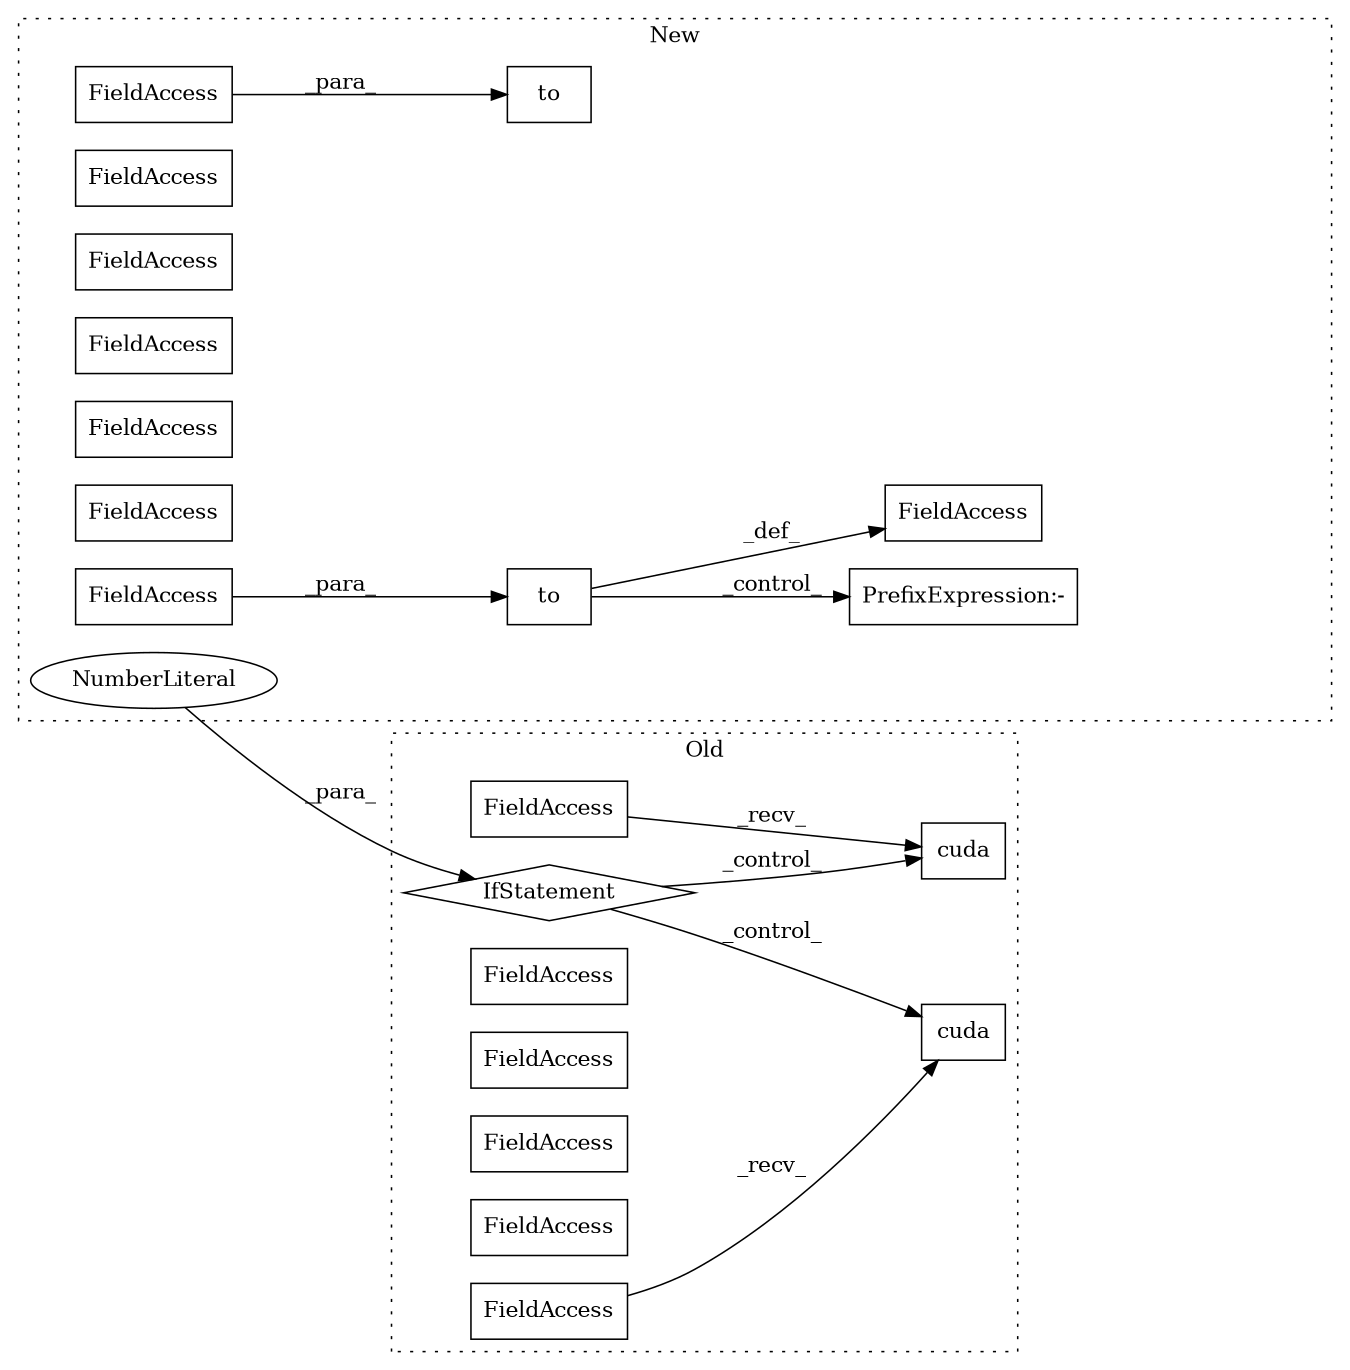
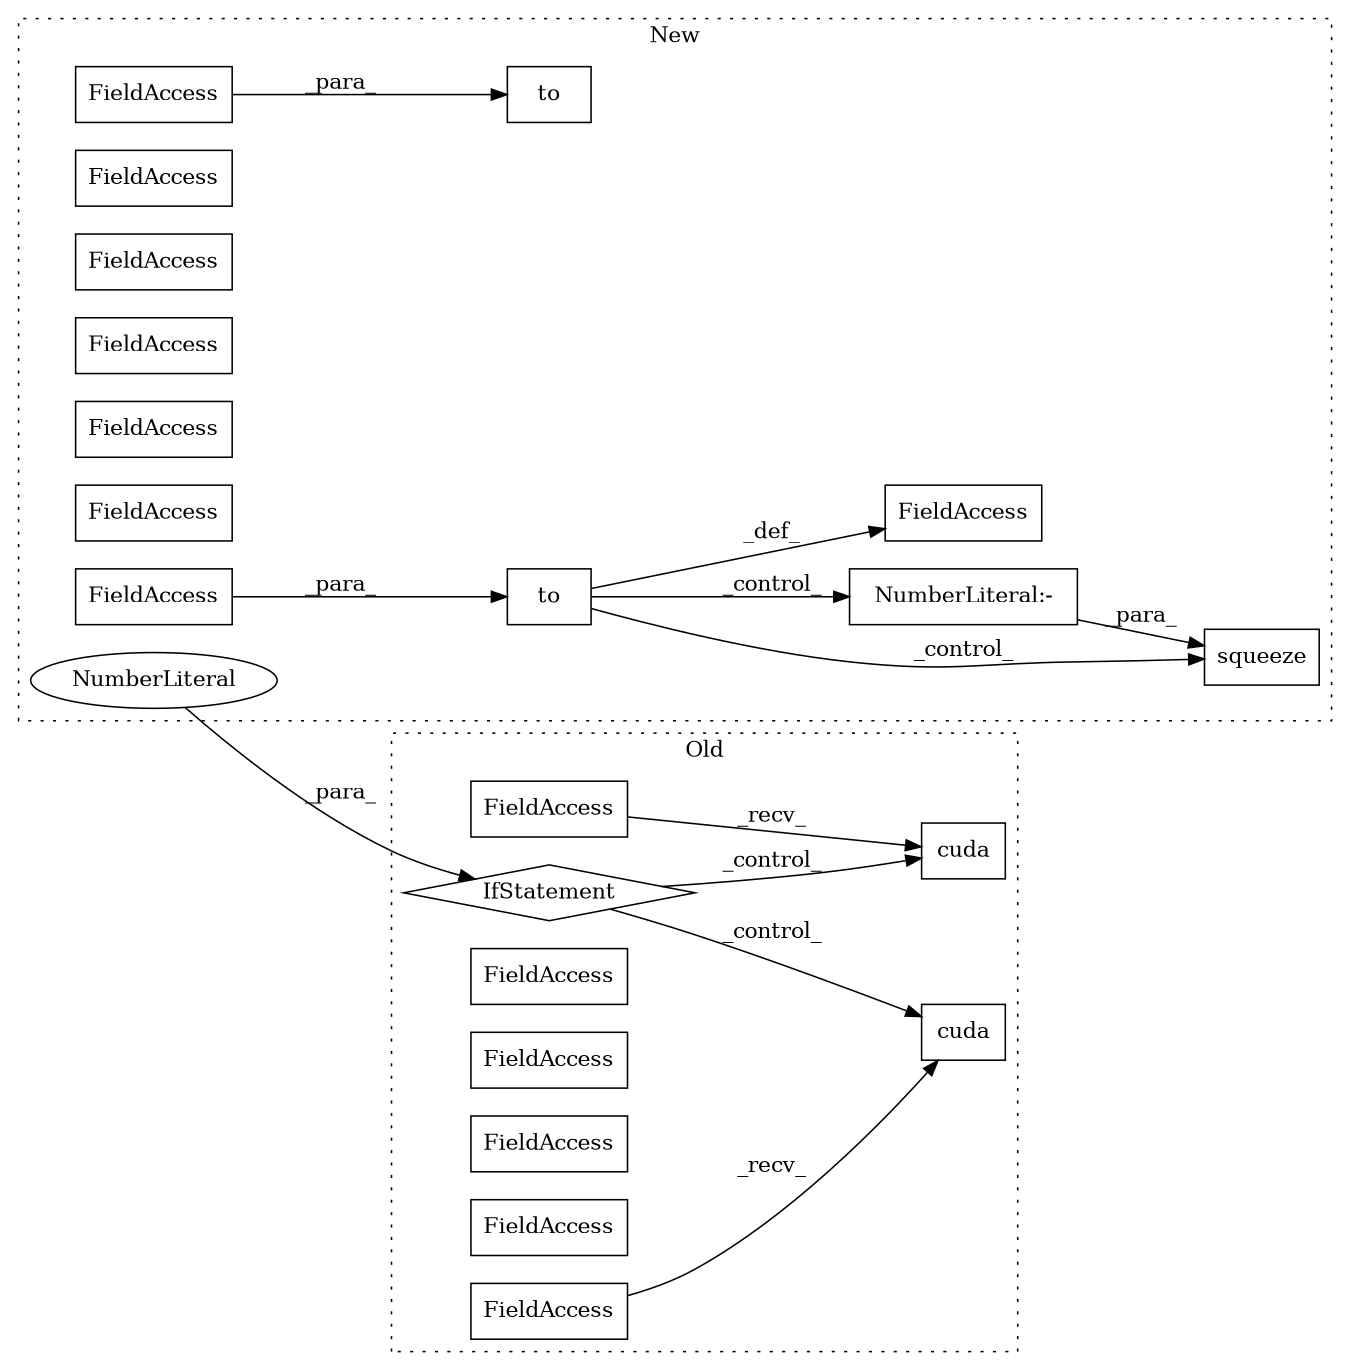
  digraph {
    rankdir=LR
    node [a=22 l=6 s=4851 shape=box]
    n1 [a=32 label=cuda s=2575]
    n2 [a=25 l="4,2" label=IfStatement s="2518,2531" shape=diamond]
    n3 [l=7 label=FieldAccess s=2567]
    n4 [l=4 label=FieldAccess s=2721]
    n5 [l=4 label=FieldAccess]
    n6 [l=4 label=FieldAccess s=3792]
    n7 [a=32 label=cuda s=2551]
    n8 [l=7 label=FieldAccess s=2543]
    n9 [l=7 label=FieldAccess s=2543]
-   n11 [a=38 l=1 label="PrefixExpression:-" s=5029]
+   n10 [a=32 l="8,1" label=squeeze s="5021,5031"]
+   n11 [a=38 l=1 label="NumberLiteral:-" s=5029]
    n12 [a=34 l=1 label=NumberLiteral s=5030 shape=ellipse]
    n13 [a=32 l="3,1" label=to s="2505,2514"]
    n14 [label=FieldAccess s=2727]
    n15 [label=FieldAccess s=2508]
    n16 [label=FieldAccess s=2588]
    n17 [label=FieldAccess]
    n18 [label=FieldAccess s=3795]
    n19 [a=32 l="3,1" label=to s="2585,2594"]
    n20 [l=7 label=FieldAccess s=2414]
    n21 [label=FieldAccess s=2588]
    n22 [label=FieldAccess s=2508]
    subgraph cluster_1 {
      label=Old
      style=dotted
      n1
      n2
      n3
      n4
      n5
      n6
      n7
      n8
      n9
    }
    subgraph cluster_2 {
      label=New
      style=dotted
+     n10
      n11
      n12
      n13
      n14
      n15
      n16
      n17
      n18
      n19
      n20
      n21
      n22
    }
    n2 -> n1 [label=_control_]
    n2 -> n7 [label=_control_]
    n3 -> n1 [label=_recv_]
    n9 -> n7 [label=_recv_]
+   n11 -> n10 [label=_para_]
    n12 -> n2 [label=_para_]
+   n13 -> n10 [label=_control_]
    n13 -> n11 [label=_control_]
    n13 -> n20 [label=_def_]
    n21 -> n19 [label=_para_]
    n22 -> n13 [label=_para_]
  }
